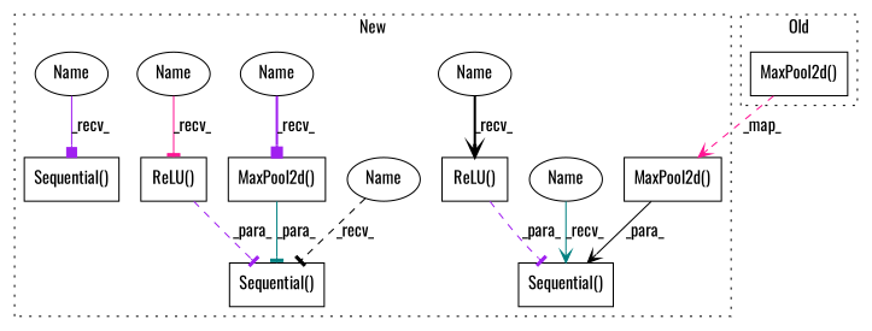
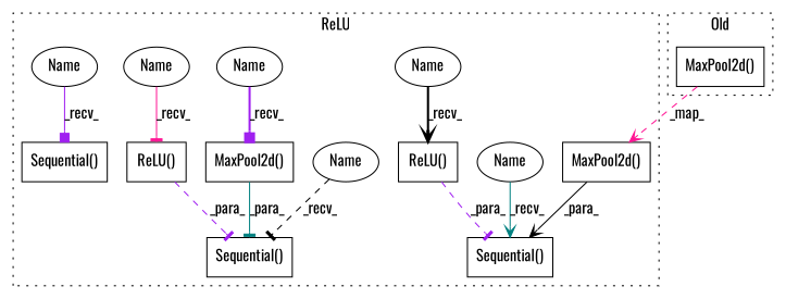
  digraph {
    fontname=Oswald
    node [a=75 l=2 s=2277 shape=box fontname=Oswald]
    edge [color=purple style=solid arrowhead=tee fontname=Oswald]
    n1 [l=32 label="MaxPool2d()" s=1988]
    n2 [l="27,10" label="Sequential()" s="1718,2020"]
    n3 [l=21 label="ReLU()"]
    n4 [l="27,10" label="Sequential()" s="2052,2345"]
    n5 [l=32 label="MaxPool2d()" s=2313]
    n6 [l="27,10" label="Sequential()" s="2375,2457"]
    n7 [l=21 label="ReLU()" s=1952]
    n8 [a=87 label=Name s=2313 shape=ellipse]
    n9 [a=87 label=Name s=1718 shape=ellipse]
    n10 [a=87 label=Name s=2052 shape=ellipse]
    n11 [a=87 label=Name shape=ellipse]
    n12 [a=87 label=Name s=1952 shape=ellipse]
    n13 [a=87 label=Name s=2375 shape=ellipse]
    n14 [l=32 label="MaxPool2d()" s=2488]
    subgraph cluster_1 {
-     label=New
+     label=ReLU
      style=dotted
      n1
      n2
      n3
      n4
      n5
      n6
      n7
      n8
      n9
      n10
      n11
      n12
      n13
    }
    subgraph cluster_2 {
      label=Old
      style=dotted
      n14
    }
    n1 -> n2 [label=_para_ color=black arrowhead=vee]
    n3 -> n4 [label=_para_ style=dashed]
    n5 -> n4 [label=_para_ color=teal]
    n7 -> n2 [label=_para_ style=dashed]
    n8 -> n5 [label=_recv_ style=bold arrowhead=box]
    n9 -> n2 [label=_recv_ color=teal arrowhead=vee]
    n10 -> n4 [label=_recv_ color=black style=dashed]
    n11 -> n3 [label=_recv_ color=deeppink]
    n12 -> n7 [label=_recv_ color=black style=bold arrowhead=vee]
    n13 -> n6 [label=_recv_ arrowhead=box]
    n14 -> n1 [label=_map_ color=deeppink style=dashed arrowhead=vee]
  }
